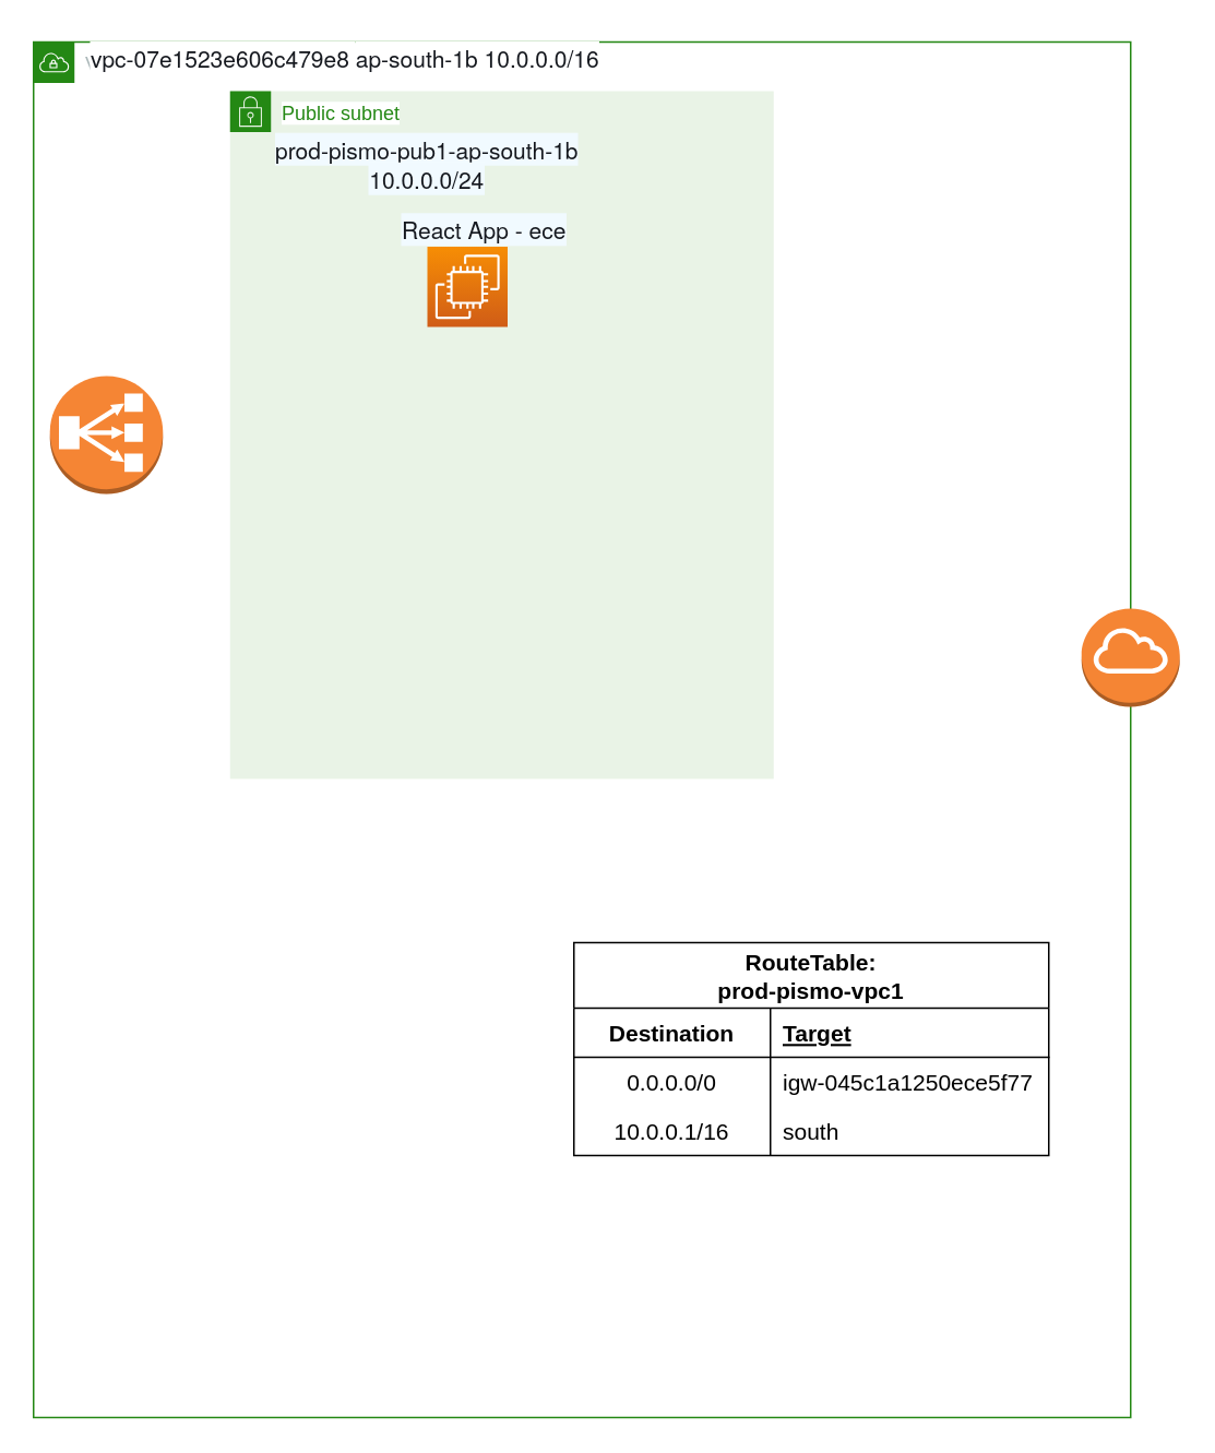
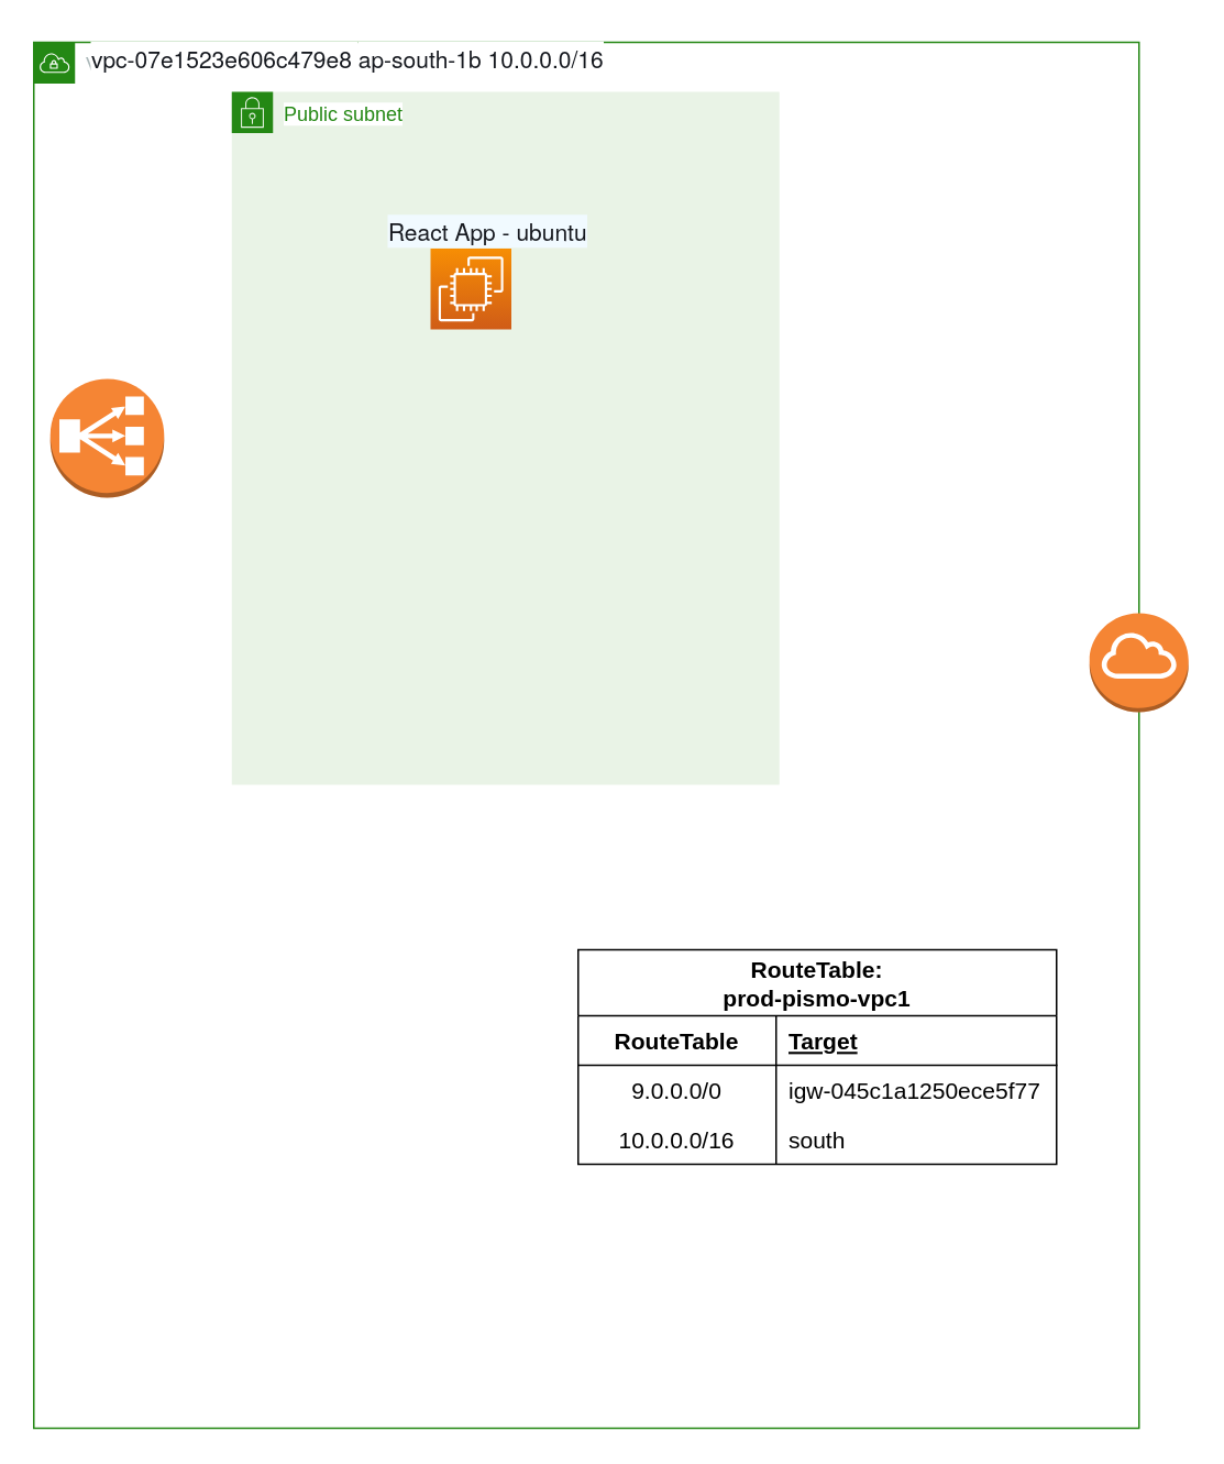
  <mxCell id="0" />
  <mxCell id="1" parent="0" />
  <mxCell id="2" value="VPC" style="points=[[0,0],[0.25,0],[0.5,0],[0.75,0],[1,0],[1,0.25],[1,0.5],[1,0.75],[1,1],[0.75,1],[0.5,1],[0.25,1],[0,1],[0,0.75],[0,0.5],[0,0.25]];outlineConnect=0;gradientColor=none;html=1;whiteSpace=wrap;fontSize=12;fontStyle=0;container=1;pointerEvents=0;collapsible=0;recursiveResize=0;shape=mxgraph.aws4.group;grIcon=mxgraph.aws4.group_vpc;strokeColor=#248814;fillColor=none;verticalAlign=top;align=left;spacingLeft=30;fontColor=#AAB7B8;dashed=0;" vertex="1" parent="1"><mxGeometry x="20" y="25" width="670" height="840" as="geometry" /></mxCell>
  <mxCell id="3" value="Public subnet" style="points=[[0,0],[0.25,0],[0.5,0],[0.75,0],[1,0],[1,0.25],[1,0.5],[1,0.75],[1,1],[0.75,1],[0.5,1],[0.25,1],[0,1],[0,0.75],[0,0.5],[0,0.25]];outlineConnect=0;gradientColor=none;html=1;whiteSpace=wrap;fontSize=12;fontStyle=0;container=1;pointerEvents=0;collapsible=0;recursiveResize=0;shape=mxgraph.aws4.group;grIcon=mxgraph.aws4.group_security_group;grStroke=0;strokeColor=#248814;fillColor=#E9F3E6;verticalAlign=top;align=left;spacingLeft=30;fontColor=#248814;dashed=0;labelBackgroundColor=default;" vertex="1" parent="2"><mxGeometry x="120" y="30" width="332" height="420" as="geometry" /></mxCell>
- <mxCell id="4" value="&lt;span style=&quot;caret-color: rgb(22, 25, 31); color: rgb(22, 25, 31); font-family: &amp;quot;Amazon Ember&amp;quot;, &amp;quot;Helvetica Neue&amp;quot;, Roboto, Arial, sans-serif; font-size: 14px; text-align: start; text-size-adjust: auto; background-color: rgb(241, 250, 255);&quot;&gt;&lt;span style=&quot;text-size-adjust: auto;&quot;&gt;prod-pismo-pub1-ap-south-1b&lt;/span&gt;&lt;br&gt;&lt;span style=&quot;text-size-adjust: auto;&quot;&gt;10.0.0.0/24&lt;/span&gt;&lt;br&gt;&lt;/span&gt;" style="text;html=1;resizable=0;autosize=1;align=center;verticalAlign=middle;points=[];fillColor=none;strokeColor=none;rounded=0;" vertex="1" parent="3"><mxGeometry x="10" y="20" width="220" height="50" as="geometry" /></mxCell>
  <mxCell id="5" value="" style="sketch=0;points=[[0,0,0],[0.25,0,0],[0.5,0,0],[0.75,0,0],[1,0,0],[0,1,0],[0.25,1,0],[0.5,1,0],[0.75,1,0],[1,1,0],[0,0.25,0],[0,0.5,0],[0,0.75,0],[1,0.25,0],[1,0.5,0],[1,0.75,0]];outlineConnect=0;fontColor=#232F3E;gradientColor=#F78E04;gradientDirection=north;fillColor=#D05C17;strokeColor=#ffffff;dashed=0;verticalLabelPosition=bottom;verticalAlign=top;align=center;html=1;fontSize=12;fontStyle=0;aspect=fixed;shape=mxgraph.aws4.resourceIcon;resIcon=mxgraph.aws4.ec2;" vertex="1" parent="3"><mxGeometry x="120.5" y="95" width="49" height="49" as="geometry" /></mxCell>
  <mxCell id="6" value="&lt;span style=&quot;caret-color: rgb(22, 25, 31); color: rgb(22, 25, 31); font-family: &amp;quot;Amazon Ember&amp;quot;, &amp;quot;Helvetica Neue&amp;quot;, Roboto, Arial, sans-serif; font-size: 14px; text-align: left; text-size-adjust: auto; background-color: rgb(241, 250, 255);&quot;&gt;&lt;br&gt;&lt;/span&gt;" style="text;html=1;resizable=0;autosize=1;align=center;verticalAlign=middle;points=[];fillColor=none;strokeColor=none;rounded=0;" vertex="1" parent="3"><mxGeometry x="135" y="155" width="20" height="30" as="geometry" /></mxCell>
- <mxCell id="7" value="&lt;span style=&quot;caret-color: rgb(22, 25, 31); color: rgb(22, 25, 31); font-family: &amp;quot;Amazon Ember&amp;quot;, &amp;quot;Helvetica Neue&amp;quot;, Roboto, Arial, sans-serif; font-size: 14px; text-align: start; text-size-adjust: auto; background-color: rgb(241, 250, 255);&quot;&gt;React App - ece&lt;br&gt;&lt;/span&gt;" style="text;html=1;resizable=0;autosize=1;align=center;verticalAlign=middle;points=[];fillColor=none;strokeColor=none;rounded=0;" vertex="1" parent="3"><mxGeometry x="80" y="70" width="150" height="30" as="geometry" /></mxCell>
+ <mxCell id="7" value="&lt;span style=&quot;caret-color: rgb(22, 25, 31); color: rgb(22, 25, 31); font-family: &amp;quot;Amazon Ember&amp;quot;, &amp;quot;Helvetica Neue&amp;quot;, Roboto, Arial, sans-serif; font-size: 14px; text-align: start; text-size-adjust: auto; background-color: rgb(241, 250, 255);&quot;&gt;React App - ubuntu&lt;br&gt;&lt;/span&gt;" style="text;html=1;resizable=0;autosize=1;align=center;verticalAlign=middle;points=[];fillColor=none;strokeColor=none;rounded=0;" vertex="1" parent="3"><mxGeometry x="80" y="70" width="150" height="30" as="geometry" /></mxCell>
  <mxCell id="8" value="&lt;span style=&quot;caret-color: rgb(22, 25, 31); color: rgb(22, 25, 31); font-family: &amp;quot;Amazon Ember&amp;quot;, &amp;quot;Helvetica Neue&amp;quot;, Roboto, Arial, sans-serif; font-size: 14px; text-align: start; text-size-adjust: auto; background-color: rgb(255, 255, 255);&quot;&gt;vpc-07e1523e606c479e8&amp;nbsp;&lt;/span&gt;&lt;span style=&quot;caret-color: rgb(22, 25, 31); color: rgb(22, 25, 31); font-family: &amp;quot;Amazon Ember&amp;quot;, &amp;quot;Helvetica Neue&amp;quot;, Roboto, Arial, sans-serif; font-size: 14px; text-align: left; text-size-adjust: auto; background-color: rgb(255, 255, 255);&quot;&gt;ap-south-1b&amp;nbsp;&lt;/span&gt;&lt;span style=&quot;caret-color: rgb(22, 25, 31); color: rgb(22, 25, 31); font-family: &amp;quot;Amazon Ember&amp;quot;, &amp;quot;Helvetica Neue&amp;quot;, Roboto, Arial, sans-serif; font-size: 14px; text-align: left; text-size-adjust: auto; background-color: rgb(255, 255, 255);&quot;&gt;10.0.0.0/16&lt;/span&gt;" style="text;html=1;resizable=0;autosize=1;align=center;verticalAlign=middle;points=[];fillColor=none;strokeColor=none;rounded=0;" vertex="1" parent="2"><mxGeometry x="20" y="-5" width="340" height="30" as="geometry" /></mxCell>
  <mxCell id="9" value="RouteTable:&#10;prod-pismo-vpc1" style="shape=table;startSize=40;container=1;collapsible=1;childLayout=tableLayout;fixedRows=1;rowLines=0;fontStyle=1;align=center;resizeLast=1;fontSize=14;fontColor=#000000;" vertex="1" parent="2"><mxGeometry x="330" y="550" width="290" height="130" as="geometry" /></mxCell>
  <mxCell id="10" value="" style="shape=tableRow;horizontal=0;startSize=0;swimlaneHead=0;swimlaneBody=0;fillColor=none;collapsible=0;dropTarget=0;points=[[0,0.5],[1,0.5]];portConstraint=eastwest;top=0;left=0;right=0;bottom=1;fontSize=14;fontColor=#000000;" vertex="1" parent="9"><mxGeometry y="40" width="290" height="30" as="geometry" /></mxCell>
- <mxCell id="11" value="Destination" style="shape=partialRectangle;connectable=0;fillColor=none;top=0;left=0;bottom=0;right=0;fontStyle=1;overflow=hidden;fontSize=14;fontColor=#000000;" vertex="1" parent="10"><mxGeometry width="120" height="30" as="geometry"><mxRectangle width="120" height="30" as="alternateBounds" /></mxGeometry></mxCell>
+ <mxCell id="11" value="RouteTable" style="shape=partialRectangle;connectable=0;fillColor=none;top=0;left=0;bottom=0;right=0;fontStyle=1;overflow=hidden;fontSize=14;fontColor=#000000;" vertex="1" parent="10"><mxGeometry width="120" height="30" as="geometry"><mxRectangle width="120" height="30" as="alternateBounds" /></mxGeometry></mxCell>
  <mxCell id="12" value="Target" style="shape=partialRectangle;connectable=0;fillColor=none;top=0;left=0;bottom=0;right=0;align=left;spacingLeft=6;fontStyle=5;overflow=hidden;fontSize=14;fontColor=#000000;" vertex="1" parent="10"><mxGeometry x="120" width="170" height="30" as="geometry"><mxRectangle width="170" height="30" as="alternateBounds" /></mxGeometry></mxCell>
  <mxCell id="13" value="" style="shape=tableRow;horizontal=0;startSize=0;swimlaneHead=0;swimlaneBody=0;fillColor=none;collapsible=0;dropTarget=0;points=[[0,0.5],[1,0.5]];portConstraint=eastwest;top=0;left=0;right=0;bottom=0;fontSize=14;fontColor=#000000;" vertex="1" parent="9"><mxGeometry y="70" width="290" height="30" as="geometry" /></mxCell>
- <mxCell id="14" value="0.0.0.0/0" style="shape=partialRectangle;connectable=0;fillColor=none;top=0;left=0;bottom=0;right=0;editable=1;overflow=hidden;fontSize=14;fontColor=#000000;" vertex="1" parent="13"><mxGeometry width="120" height="30" as="geometry"><mxRectangle width="120" height="30" as="alternateBounds" /></mxGeometry></mxCell>
+ <mxCell id="14" value="9.0.0.0/0" style="shape=partialRectangle;connectable=0;fillColor=none;top=0;left=0;bottom=0;right=0;editable=1;overflow=hidden;fontSize=14;fontColor=#000000;" vertex="1" parent="13"><mxGeometry width="120" height="30" as="geometry"><mxRectangle width="120" height="30" as="alternateBounds" /></mxGeometry></mxCell>
  <mxCell id="15" value="igw-045c1a1250ece5f77" style="shape=partialRectangle;connectable=0;fillColor=none;top=0;left=0;bottom=0;right=0;align=left;spacingLeft=6;overflow=hidden;fontSize=14;fontColor=#000000;" vertex="1" parent="13"><mxGeometry x="120" width="170" height="30" as="geometry"><mxRectangle width="170" height="30" as="alternateBounds" /></mxGeometry></mxCell>
  <mxCell id="16" value="" style="shape=tableRow;horizontal=0;startSize=0;swimlaneHead=0;swimlaneBody=0;fillColor=none;collapsible=0;dropTarget=0;points=[[0,0.5],[1,0.5]];portConstraint=eastwest;top=0;left=0;right=0;bottom=0;fontSize=14;fontColor=#000000;" vertex="1" parent="9"><mxGeometry y="100" width="290" height="30" as="geometry" /></mxCell>
- <mxCell id="17" value="10.0.0.1/16" style="shape=partialRectangle;connectable=0;fillColor=none;top=0;left=0;bottom=0;right=0;editable=1;overflow=hidden;fontSize=14;fontColor=#000000;" vertex="1" parent="16"><mxGeometry width="120" height="30" as="geometry"><mxRectangle width="120" height="30" as="alternateBounds" /></mxGeometry></mxCell>
+ <mxCell id="17" value="10.0.0.0/16" style="shape=partialRectangle;connectable=0;fillColor=none;top=0;left=0;bottom=0;right=0;editable=1;overflow=hidden;fontSize=14;fontColor=#000000;" vertex="1" parent="16"><mxGeometry width="120" height="30" as="geometry"><mxRectangle width="120" height="30" as="alternateBounds" /></mxGeometry></mxCell>
  <mxCell id="18" value="south" style="shape=partialRectangle;connectable=0;fillColor=none;top=0;left=0;bottom=0;right=0;align=left;spacingLeft=6;overflow=hidden;fontSize=14;fontColor=#000000;" vertex="1" parent="16"><mxGeometry x="120" width="170" height="30" as="geometry"><mxRectangle width="170" height="30" as="alternateBounds" /></mxGeometry></mxCell>
  <mxCell id="19" value="" style="outlineConnect=0;dashed=0;verticalLabelPosition=bottom;verticalAlign=top;align=center;html=1;shape=mxgraph.aws3.internet_gateway;fillColor=#F58534;gradientColor=none;fontSize=14;fontColor=#000000;" vertex="1" parent="2"><mxGeometry x="640" y="346" width="60" height="60" as="geometry" /></mxCell>
  <mxCell id="20" value="" style="outlineConnect=0;dashed=0;verticalLabelPosition=bottom;verticalAlign=top;align=center;html=1;shape=mxgraph.aws3.classic_load_balancer;fillColor=#F58534;gradientColor=none;" vertex="1" parent="2"><mxGeometry x="10" y="204" width="69" height="72" as="geometry" /></mxCell>
